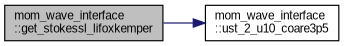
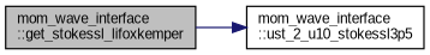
  digraph {
    rankdir=LR
    fontname="Liberation Sans"
    node [color=black fontname="Liberation Sans" fontsize=10 shape=record style=filled]
    n1 [fillcolor=grey75 fontcolor=black height=0.2 label="mom_wave_interface\l::get_stokessl_lifoxkemper" width=0.4]
-   n2 [fillcolor=white height=0.2 label="mom_wave_interface\l::ust_2_u10_coare3p5" width=0.4]
+   n2 [fillcolor=white height=0.2 label="mom_wave_interface\l::ust_2_u10_stokessl3p5" width=0.4]
    n1 -> n2 [color=midnightblue fontname="Liberation Sans" fontsize=10 labelfontname=Helvetica labelfontsize=10 style=solid]
  }
